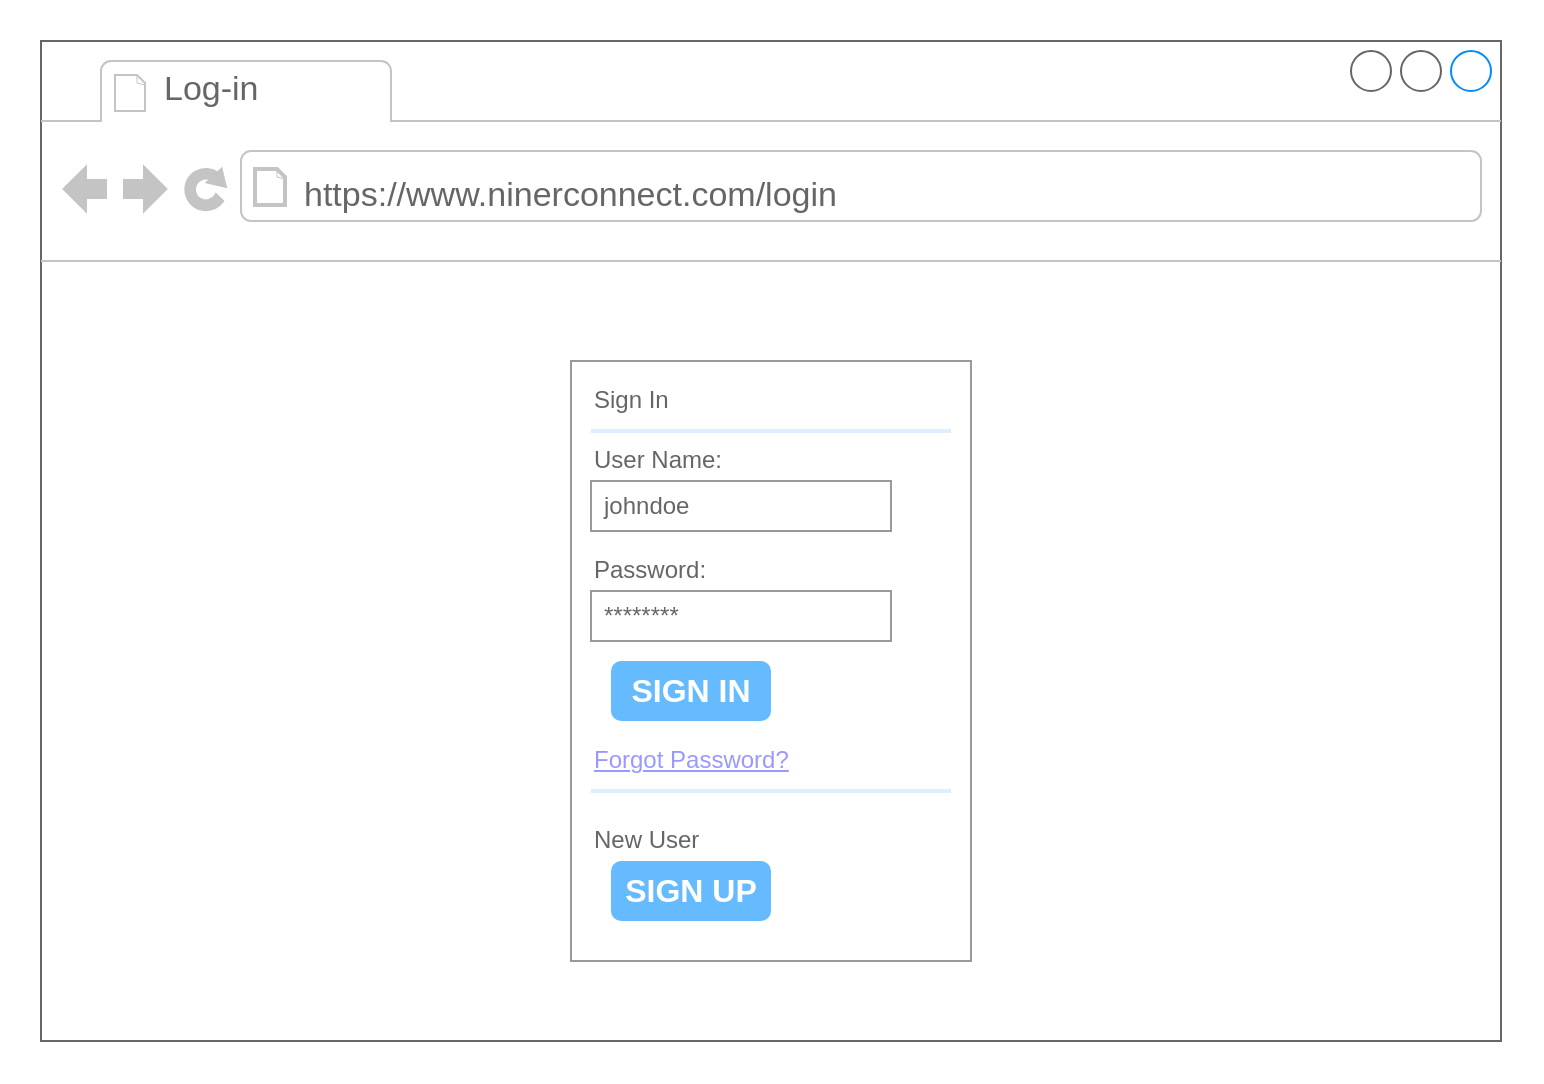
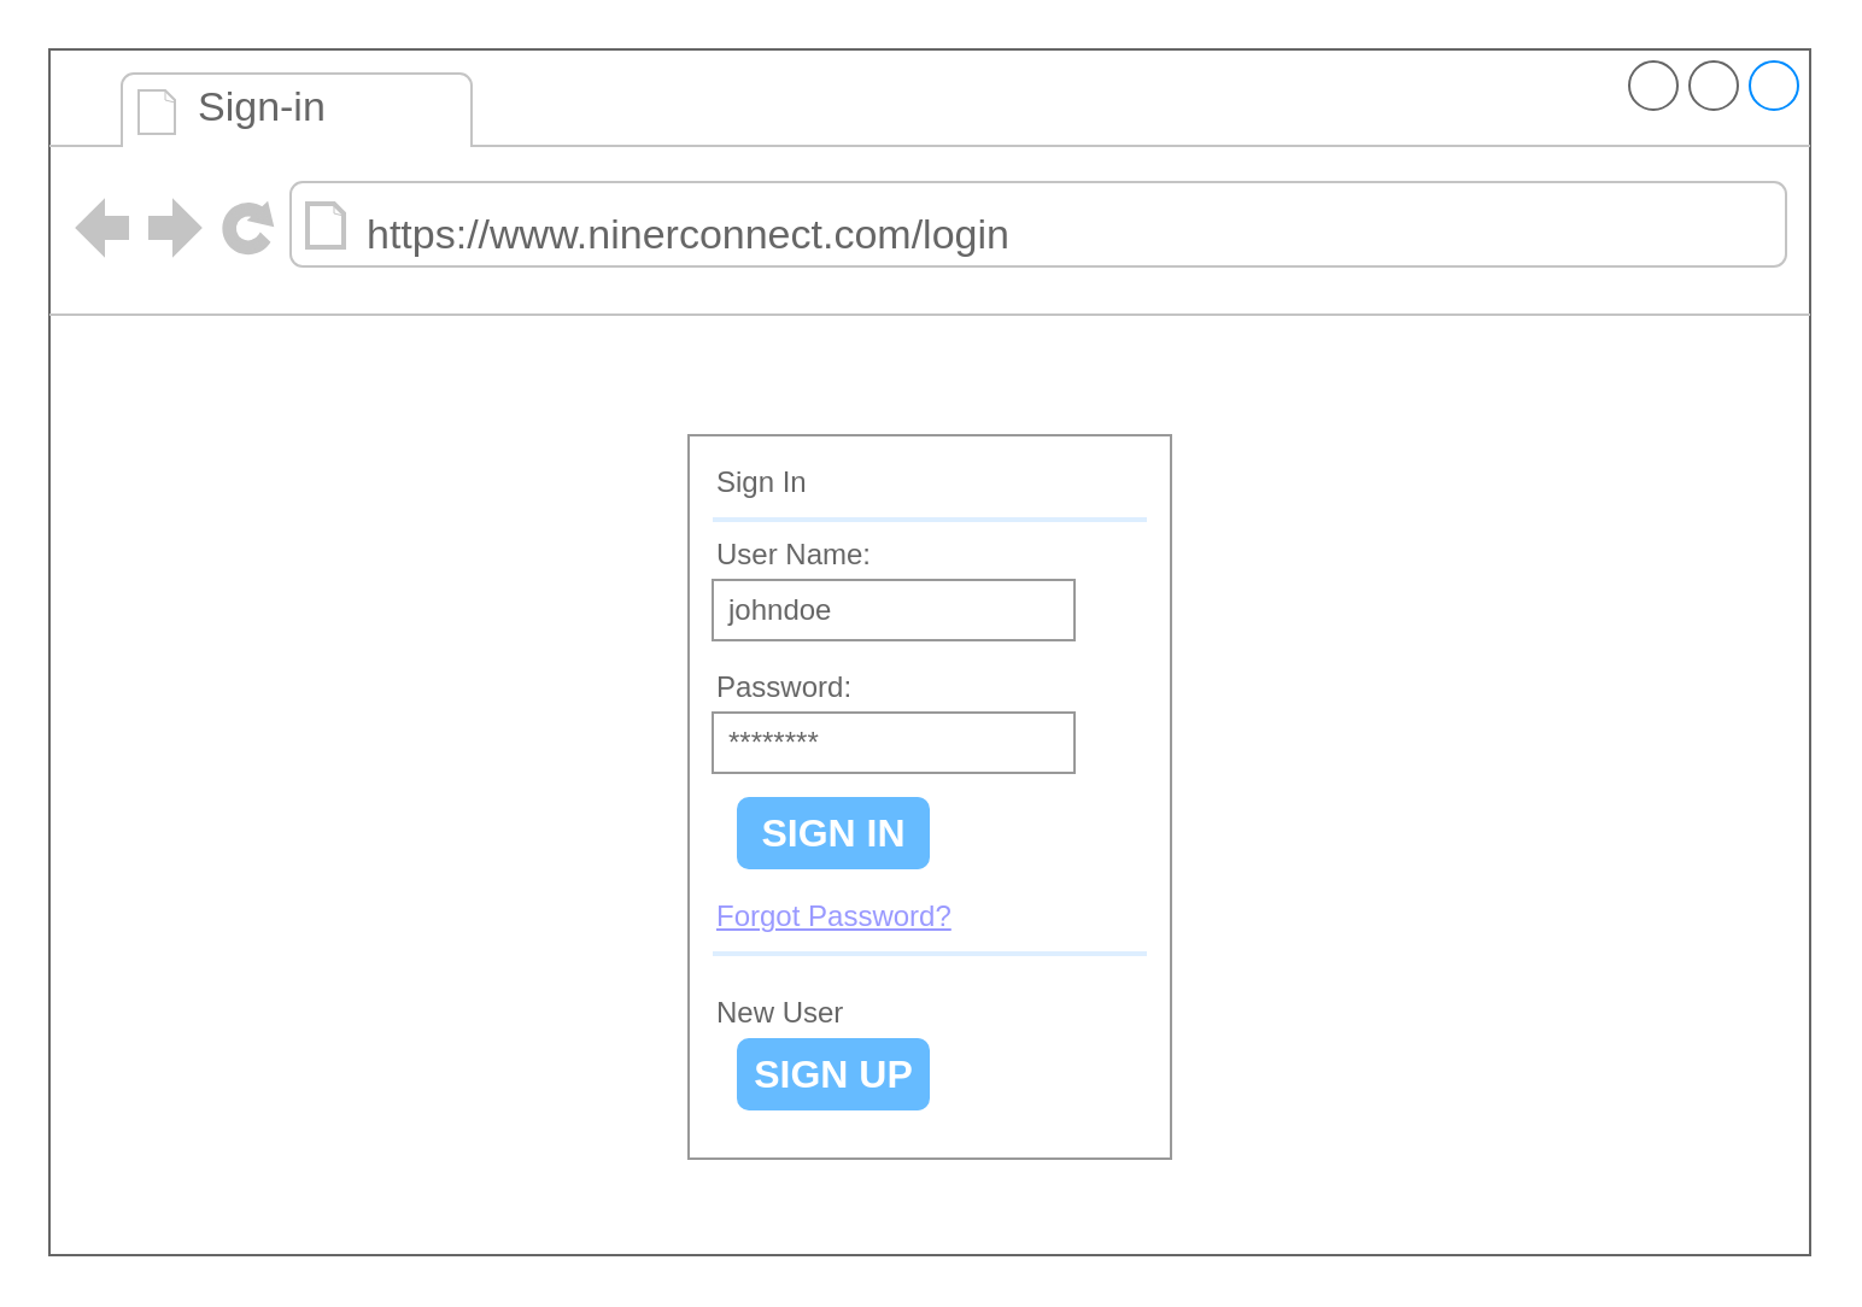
  <mxCell id="0" />
  <mxCell id="1" parent="0" />
  <mxCell id="2" value="" style="strokeWidth=1;shadow=0;dashed=0;align=center;html=1;shape=mxgraph.mockup.containers.browserWindow;rSize=0;strokeColor=#666666;strokeColor2=#008cff;strokeColor3=#c4c4c4;mainText=,;recursiveResize=0;" vertex="1" parent="1"><mxGeometry x="20" y="20" width="730" height="500" as="geometry" /></mxCell>
- <mxCell id="3" value="Log-in" style="strokeWidth=1;shadow=0;dashed=0;align=center;html=1;shape=mxgraph.mockup.containers.anchor;fontSize=17;fontColor=#666666;align=left;whiteSpace=wrap;" vertex="1" parent="2"><mxGeometry x="60" y="12" width="110" height="26" as="geometry" /></mxCell>
+ <mxCell id="3" value="Sign-in" style="strokeWidth=1;shadow=0;dashed=0;align=center;html=1;shape=mxgraph.mockup.containers.anchor;fontSize=17;fontColor=#666666;align=left;whiteSpace=wrap;" vertex="1" parent="2"><mxGeometry x="60" y="12" width="110" height="26" as="geometry" /></mxCell>
  <mxCell id="4" value="https://www.ninerconnect.com/login" style="strokeWidth=1;shadow=0;dashed=0;align=center;html=1;shape=mxgraph.mockup.containers.anchor;rSize=0;fontSize=17;fontColor=#666666;align=left;" vertex="1" parent="2"><mxGeometry x="130" y="60" width="370" height="35" as="geometry" /></mxCell>
  <mxCell id="5" value="" style="strokeWidth=1;shadow=0;dashed=0;align=center;html=1;shape=mxgraph.mockup.forms.rrect;rSize=0;strokeColor=#999999;fillColor=#ffffff;" vertex="1" parent="2"><mxGeometry x="265" y="160" width="200" height="300" as="geometry" /></mxCell>
  <mxCell id="6" value="Sign In" style="strokeWidth=1;shadow=0;dashed=0;align=center;html=1;shape=mxgraph.mockup.forms.anchor;fontSize=12;fontColor=#666666;align=left;resizeWidth=1;spacingLeft=0;" vertex="1" parent="5"><mxGeometry width="100" height="20" relative="1" as="geometry"><mxPoint x="10" y="10" as="offset" /></mxGeometry></mxCell>
  <mxCell id="7" value="" style="shape=line;strokeColor=#ddeeff;strokeWidth=2;html=1;resizeWidth=1;" vertex="1" parent="5"><mxGeometry width="180" height="10" relative="1" as="geometry"><mxPoint x="10" y="30" as="offset" /></mxGeometry></mxCell>
  <mxCell id="8" value="User Name:" style="strokeWidth=1;shadow=0;dashed=0;align=center;html=1;shape=mxgraph.mockup.forms.anchor;fontSize=12;fontColor=#666666;align=left;resizeWidth=1;spacingLeft=0;" vertex="1" parent="5"><mxGeometry width="100" height="20" relative="1" as="geometry"><mxPoint x="10" y="40" as="offset" /></mxGeometry></mxCell>
  <mxCell id="9" value="johndoe" style="strokeWidth=1;shadow=0;dashed=0;align=center;html=1;shape=mxgraph.mockup.forms.rrect;rSize=0;strokeColor=#999999;fontColor=#666666;align=left;spacingLeft=5;resizeWidth=1;" vertex="1" parent="5"><mxGeometry width="150" height="25" relative="1" as="geometry"><mxPoint x="10" y="60" as="offset" /></mxGeometry></mxCell>
  <mxCell id="10" value="Password:" style="strokeWidth=1;shadow=0;dashed=0;align=center;html=1;shape=mxgraph.mockup.forms.anchor;fontSize=12;fontColor=#666666;align=left;resizeWidth=1;spacingLeft=0;" vertex="1" parent="5"><mxGeometry width="100" height="20" relative="1" as="geometry"><mxPoint x="10" y="95" as="offset" /></mxGeometry></mxCell>
  <mxCell id="11" value="********" style="strokeWidth=1;shadow=0;dashed=0;align=center;html=1;shape=mxgraph.mockup.forms.rrect;rSize=0;strokeColor=#999999;fontColor=#666666;align=left;spacingLeft=5;resizeWidth=1;" vertex="1" parent="5"><mxGeometry width="150" height="25" relative="1" as="geometry"><mxPoint x="10" y="115" as="offset" /></mxGeometry></mxCell>
  <mxCell id="12" value="SIGN IN" style="strokeWidth=1;shadow=0;dashed=0;align=center;html=1;shape=mxgraph.mockup.forms.rrect;rSize=5;strokeColor=none;fontColor=#ffffff;fillColor=#66bbff;fontSize=16;fontStyle=1;" vertex="1" parent="5"><mxGeometry y="1" width="80" height="30" relative="1" as="geometry"><mxPoint x="20" y="-150" as="offset" /></mxGeometry></mxCell>
  <mxCell id="13" value="Forgot Password?" style="strokeWidth=1;shadow=0;dashed=0;align=center;html=1;shape=mxgraph.mockup.forms.anchor;fontSize=12;fontColor=#9999ff;align=left;spacingLeft=0;fontStyle=4;resizeWidth=1;" vertex="1" parent="5"><mxGeometry y="1" width="150" height="20" relative="1" as="geometry"><mxPoint x="10" y="-110" as="offset" /></mxGeometry></mxCell>
  <mxCell id="14" value="" style="shape=line;strokeColor=#ddeeff;strokeWidth=2;html=1;resizeWidth=1;" vertex="1" parent="5"><mxGeometry y="1" width="180" height="10" relative="1" as="geometry"><mxPoint x="10" y="-90" as="offset" /></mxGeometry></mxCell>
  <mxCell id="15" value="New User" style="strokeWidth=1;shadow=0;dashed=0;align=center;html=1;shape=mxgraph.mockup.forms.anchor;fontSize=12;fontColor=#666666;align=left;spacingLeft=0;resizeWidth=1;" vertex="1" parent="5"><mxGeometry y="1" width="150" height="20" relative="1" as="geometry"><mxPoint x="10" y="-70" as="offset" /></mxGeometry></mxCell>
  <mxCell id="16" value="SIGN UP" style="strokeWidth=1;shadow=0;dashed=0;align=center;html=1;shape=mxgraph.mockup.forms.rrect;rSize=5;strokeColor=none;fontColor=#ffffff;fillColor=#66bbff;fontSize=16;fontStyle=1;" vertex="1" parent="5"><mxGeometry y="1" width="80" height="30" relative="1" as="geometry"><mxPoint x="20" y="-50" as="offset" /></mxGeometry></mxCell>
